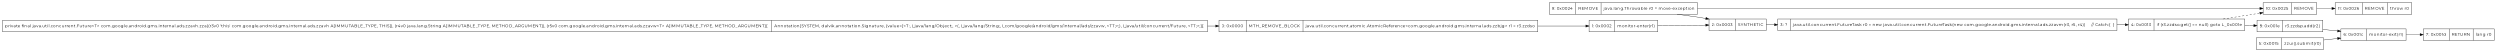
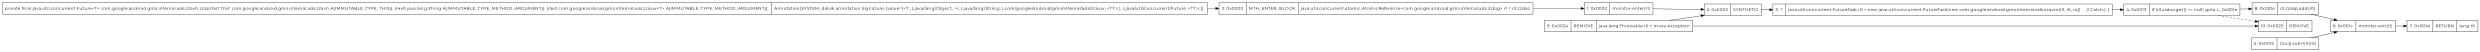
  digraph {
    fontname=Montserrat
    rankdir=LR
    node [fontname=Montserrat shape=record]
    edge [fontname=Montserrat]
-   n1 [label="{0\:\ 0x0000|MTH_REMOVE_BLOCK\l|java.util.concurrent.atomic.AtomicReference\<com.google.android.gms.internal.ads.zzbjg\> r1 = r3.zzdso\l}"]
+   n1 [label="{0\:\ 0x0000|MTH_ENTER_BLOCK\l|java.util.concurrent.atomic.AtomicReference\<com.google.android.gms.internal.ads.zzbjg\> r1 = r3.zzdso\l}"]
    n2 [label="{1\:\ 0x0002|monitor\-enter(r1)\l}"]
    n3 [label="{2\:\ 0x0003|SYNTHETIC\l}"]
    n4 [label="{3\:\ ?|java.util.concurrent.FutureTask r0 = new java.util.concurrent.FutureTask(new com.google.android.gms.internal.ads.zzavm(r3, r5, r4))     \/\/ Catch:\{  \}\l}"]
    n5 [label="{4\:\ 0x0013|if (r3.zzdso.get() == null) goto L_0x001e\l}"]
    n6 [label="{9\:\ 0x0024|REMOVE\l|java.lang.Throwable r0 = move\-exception\l}"]
    n7 [label="{10\:\ 0x0025|REMOVE\l}"]
-   n8 [label="{8\:\ 0x001e|r3.zzdsp.add(r2)\l}"]
+   n8 [label="{8\:\ 0x001e|r3.zzdsp.add(r0)\l}"]
    n9 [label="{5\:\ 0x0015|zzui().submit(r0)\l}"]
    n10 [label="{6\:\ 0x001c|monitor\-exit(r1)\l}"]
    n11 [label="{7\:\ 0x001d|RETURN\l|lang r0\l}"]
-   n12 [label="{11\:\ 0x0026|REMOVE\l|throw r0\l}"]
    n13 [label="{private final java.util.concurrent.Future\<T\> com.google.android.gms.internal.ads.zzavh.zza((r3v0 'this' com.google.android.gms.internal.ads.zzavh A[IMMUTABLE_TYPE, THIS]), (r4v0 java.lang.String A[IMMUTABLE_TYPE, METHOD_ARGUMENT]), (r5v0 com.google.android.gms.internal.ads.zzavw\<T\> A[IMMUTABLE_TYPE, METHOD_ARGUMENT]))  | Annotation[SYSTEM, dalvik.annotation.Signature, \{value=[\<T:, Ljava\/lang\/Object;, \>(, Ljava\/lang\/String;, Lcom\/google\/android\/gms\/internal\/ads\/zzavw, \<TT;\>;), Ljava\/util\/concurrent\/Future, \<TT;\>;]\}]\l}"]
    n1 -> n2
    n2 -> n3
    n3 -> n4
    n4 -> n5
    n5 -> n7 [style=dashed]
    n5 -> n8
    n6 -> n3
    n6 -> n7
-   n7 -> n12
    n8 -> n10
    n9 -> n10
    n10 -> n11
    n13 -> n1
  }
